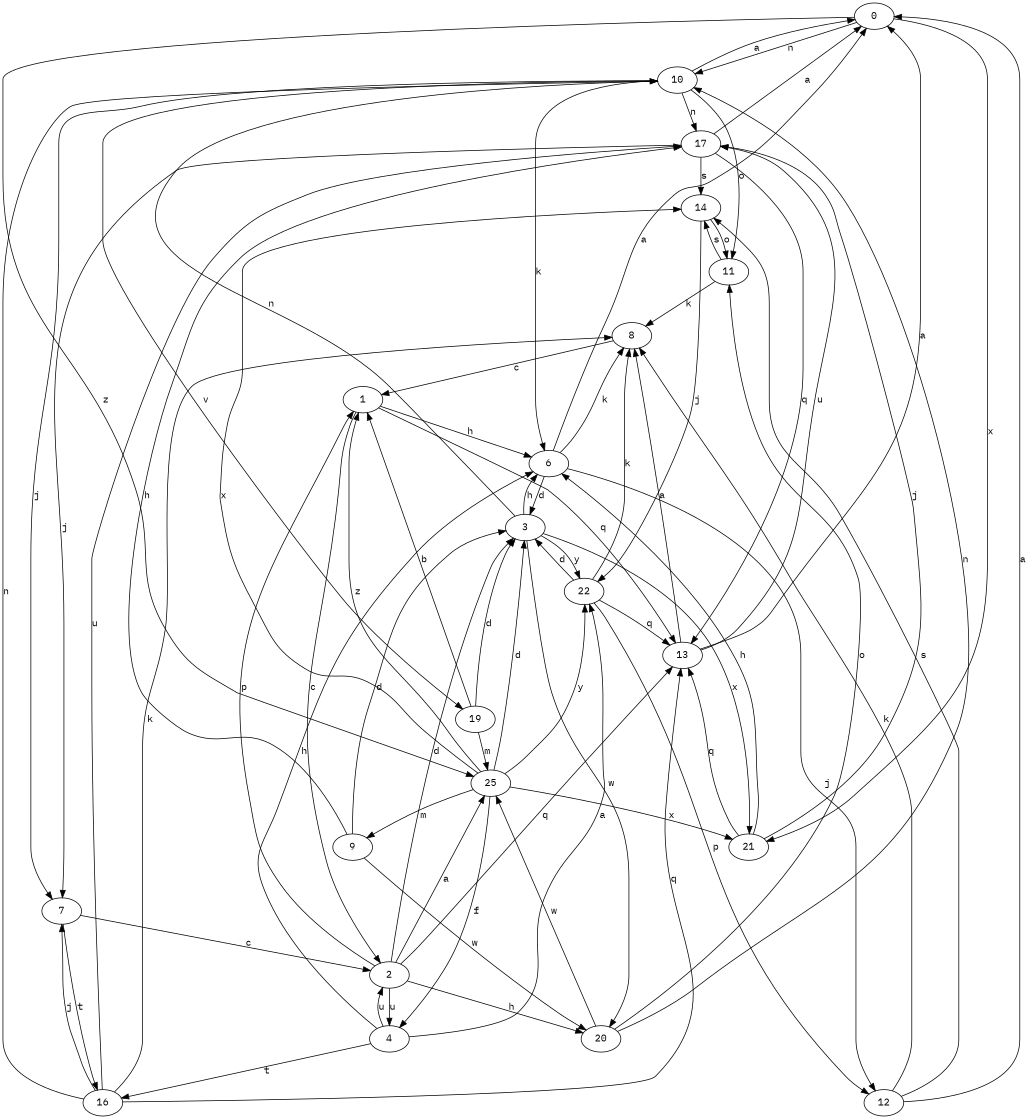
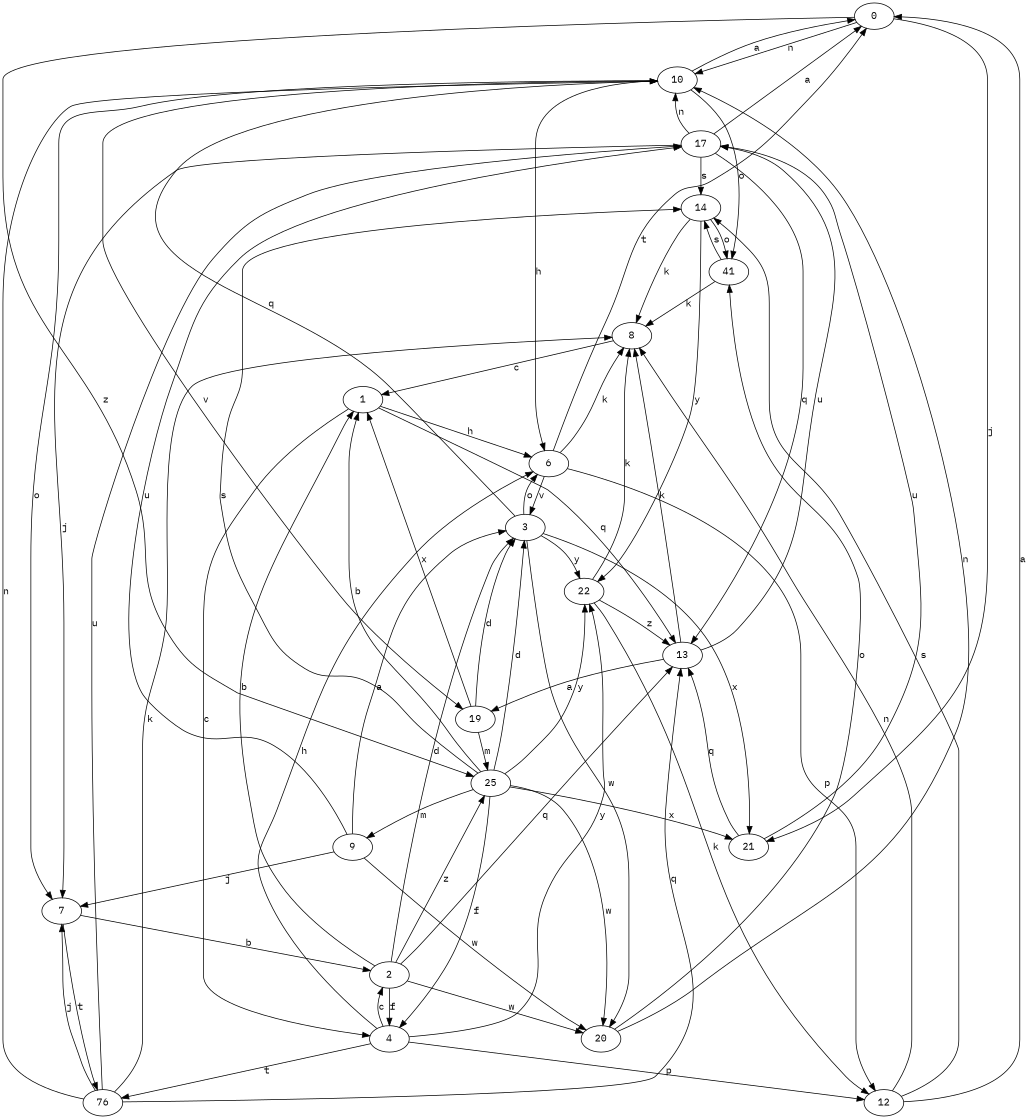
  strict digraph {
    fontname="IBM Plex Mono"
    node [fontname="IBM Plex Mono"]
    edge [fontname="IBM Plex Mono"]
    0
    10
    21
    25
    6
    7
-   11
+   11 [label=41]
    19
    13
    17
    1
    3
    4
    20
    22
    9
    14
    2
    12
    8
-   16
+   16 [label=76]
    0 -> 10 [label=n]
-   0 -> 21 [label=x]
+   0 -> 21 [label=j]
    0 -> 25 [label=z]
    10 -> 0 [label=a]
-   10 -> 6 [label=k]
-   10 -> 7 [label=j]
+   10 -> 6 [label=h]
+   10 -> 7 [label=o]
    10 -> 11 [label=o]
    10 -> 19 [label=v]
-   21 -> 6 [label=h]
    21 -> 13 [label=q]
-   21 -> 17 [label=j]
+   21 -> 17 [label=u]
    25 -> 21 [label=x]
-   25 -> 1 [label=z]
+   25 -> 1 [label=b]
    25 -> 3 [label=d]
    25 -> 4 [label=f]
-   20 -> 25 [label=w]
+   25 -> 20 [label=w]
    25 -> 22 [label=y]
    25 -> 9 [label=m]
-   25 -> 14 [label=x]
-   6 -> 0 [label=a]
-   6 -> 3 [label=d]
-   6 -> 12 [label=j]
+   25 -> 14 [label=s]
+   6 -> 0 [label=t]
+   6 -> 3 [label=v]
+   6 -> 12 [label=p]
    6 -> 8 [label=k]
-   7 -> 2 [label=c]
+   7 -> 2 [label=b]
    7 -> 16 [label=t]
    11 -> 14 [label=s]
    11 -> 8 [label=k]
    19 -> 25 [label=m]
-   19 -> 1 [label=b]
+   19 -> 1 [label=x]
    19 -> 3 [label=d]
-   13 -> 0 [label=a]
+   13 -> 19 [label=a]
    13 -> 17 [label=u]
-   13 -> 8 [label=a]
+   13 -> 8 [label=k]
    17 -> 0 [label=a]
-   10 -> 17 [label=n]
+   17 -> 10 [label=n]
    17 -> 7 [label=j]
    17 -> 13 [label=q]
    17 -> 14 [label=s]
    1 -> 6 [label=h]
    1 -> 13 [label=q]
-   1 -> 2 [label=c]
-   3 -> 10 [label=n]
+   1 -> 4 [label=c]
+   3 -> 10 [label=q]
    3 -> 21 [label=x]
-   3 -> 6 [label=h]
+   3 -> 6 [label=o]
    3 -> 20 [label=w]
    3 -> 22 [label=y]
    4 -> 6 [label=h]
-   4 -> 22 [label=a]
-   4 -> 2 [label=u]
+   4 -> 22 [label=y]
+   4 -> 2 [label=c]
+   4 -> 12 [label=p]
    4 -> 16 [label=t]
    20 -> 10 [label=n]
    20 -> 11 [label=o]
-   22 -> 13 [label=q]
-   22 -> 3 [label=d]
-   22 -> 12 [label=p]
+   22 -> 13 [label=z]
+   22 -> 12 [label=k]
    22 -> 8 [label=k]
-   9 -> 17 [label=h]
-   9 -> 3 [label=d]
+   9 -> 7 [label=j]
+   9 -> 17 [label=u]
+   9 -> 3 [label=a]
    9 -> 20 [label=w]
    14 -> 11 [label=o]
-   14 -> 22 [label=j]
-   2 -> 25 [label=a]
+   14 -> 22 [label=y]
+   14 -> 8 [label=k]
+   2 -> 25 [label=z]
    2 -> 13 [label=q]
-   2 -> 1 [label=p]
+   2 -> 1 [label=b]
    2 -> 3 [label=d]
-   2 -> 4 [label=u]
-   2 -> 20 [label=h]
+   2 -> 4 [label=f]
+   2 -> 20 [label=w]
    12 -> 0 [label=a]
    12 -> 14 [label=s]
-   12 -> 8 [label=k]
+   12 -> 8 [label=n]
    8 -> 1 [label=c]
    16 -> 10 [label=n]
    16 -> 7 [label=j]
    16 -> 13 [label=q]
    16 -> 17 [label=u]
    16 -> 8 [label=k]
  }
